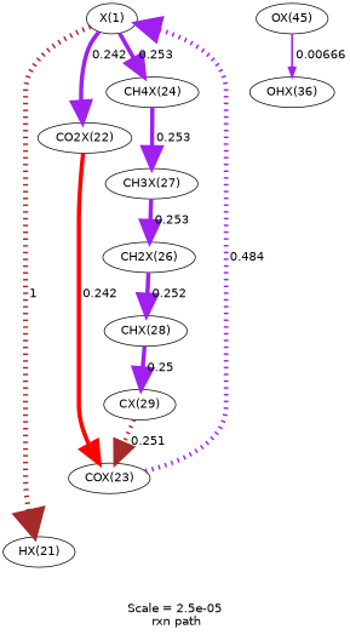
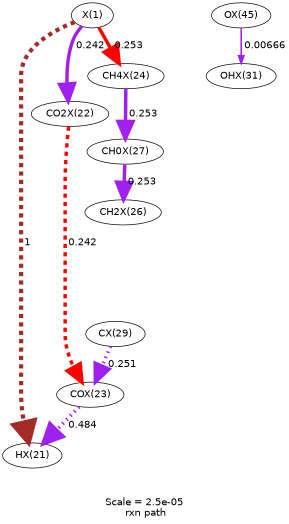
  digraph {
    fontname=Helvetica
    label="Scale = 2.5e-05\l rxn path"
    node [fontname=Helvetica]
    edge [arrowsize=2.48 color=purple fontname=Helvetica penwidth=4.96 style=bold]
    n1 [label="X(1)"]
    n2 [label="HX(21)"]
    n3 [label="CO2X(22)"]
    n4 [label="CH4X(24)"]
    n5 [label="COX(23)"]
-   n6 [label="CH3X(27)"]
+   n6 [label="CH0X(27)"]
    n7 [label="CH2X(26)"]
-   n8 [label="OHX(36)"]
+   n8 [label="OHX(31)"]
    n9 [label="CX(29)"]
    n10 [label="OX(45)"]
-   n11 [label="CHX(28)"]
-   n1 -> n2 [arrowsize=3 color=brown label=" 1" penwidth=6 style=dotted]
+   n1 -> n2 [arrowsize=3 color=brown label=" 1" penwidth=6 style=dashed]
    n1 -> n3 [arrowsize=2.47 label=" 0.242" penwidth=4.93]
-   n1 -> n4 [label=" 0.253"]
-   n3 -> n5 [arrowsize=2.47 color=red label=" 0.242" penwidth=4.93]
+   n1 -> n4 [color=red label=" 0.253"]
+   n3 -> n5 [arrowsize=2.47 color=red label=" 0.242" penwidth=4.93 style=dashed]
    n4 -> n6 [label=" 0.253"]
-   n5 -> n1 [arrowsize=2.73 label=" 0.484" penwidth=5.45 style=dotted]
+   n5 -> n2 [arrowsize=2.73 label=" 0.484" penwidth=5.45 style=dotted]
    n6 -> n7 [label=" 0.253"]
-   n7 -> n11 [label=" 0.252"]
-   n9 -> n5 [color=brown label=" 0.251" style=dotted]
+   n9 -> n5 [label=" 0.251" style=dotted]
    n10 -> n8 [arrowsize=1.11 label=" 0.00666" penwidth=2.22]
-   n11 -> n9 [label=" 0.25" penwidth=4.95]
  }
